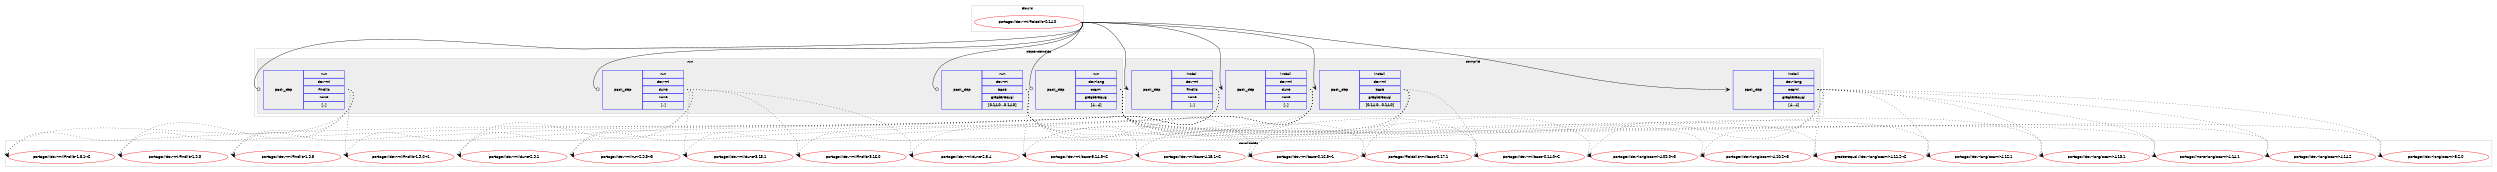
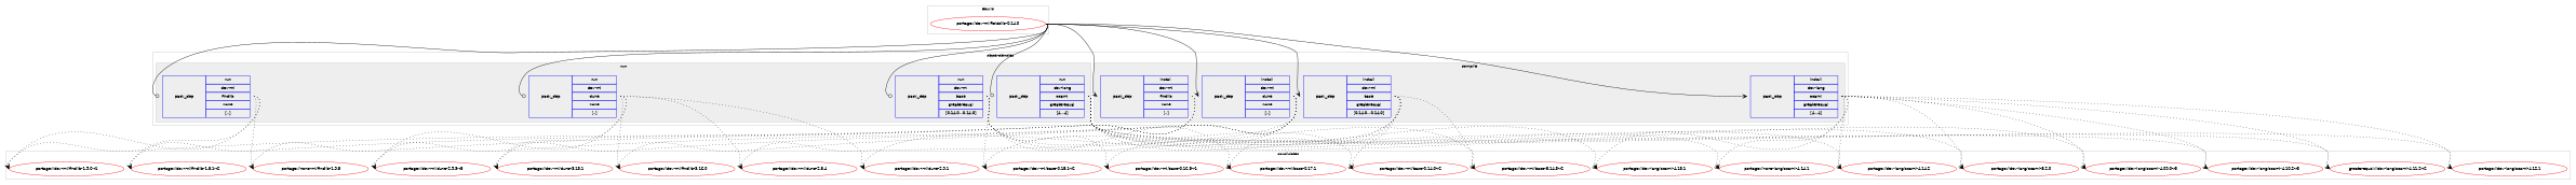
  digraph {
    compound=true
    concentrate=true
    fontname=Helvetica
    fontsize=10
    newrank=true
    rankdir=TB
    ranksep=1.5
    node [color=red fontname=Helvetica fontsize=10]
    edge [arrowhead=vee headport=w style=dotted tailport=e weight=100]
    n1 [label="portage://dev-ml/fieldslib-0.14.0" width=4]
    n2 [color=blue label=<<TABLE BORDER="0" CELLBORDER="1" CELLSPACING="0" CELLPADDING="4" WIDTH="220"><TR><TD ROWSPAN="6" CELLPADDING="30">pack_dep</TD></TR><TR><TD WIDTH="110">install</TD></TR><TR><TD>dev-lang</TD></TR><TR><TD>ocaml</TD></TR><TR><TD>greaterequal</TD></TR><TR><TD>[4,,,4]</TD></TR></TABLE>> shape=none]
    n3 [color=blue label=<<TABLE BORDER="0" CELLBORDER="1" CELLSPACING="0" CELLPADDING="4" WIDTH="220"><TR><TD ROWSPAN="6" CELLPADDING="30">pack_dep</TD></TR><TR><TD WIDTH="110">install</TD></TR><TR><TD>dev-ml</TD></TR><TR><TD>base</TD></TR><TR><TD>greaterequal</TD></TR><TR><TD>[0.14.0,,,0.14.0]</TD></TR></TABLE>> shape=none]
    n4 [color=blue label=<<TABLE BORDER="0" CELLBORDER="1" CELLSPACING="0" CELLPADDING="4" WIDTH="220"><TR><TD ROWSPAN="6" CELLPADDING="30">pack_dep</TD></TR><TR><TD WIDTH="110">install</TD></TR><TR><TD>dev-ml</TD></TR><TR><TD>dune</TD></TR><TR><TD>none</TD></TR><TR><TD>[,,]</TD></TR></TABLE>> shape=none]
    n5 [color=blue label=<<TABLE BORDER="0" CELLBORDER="1" CELLSPACING="0" CELLPADDING="4" WIDTH="220"><TR><TD ROWSPAN="6" CELLPADDING="30">pack_dep</TD></TR><TR><TD WIDTH="110">install</TD></TR><TR><TD>dev-ml</TD></TR><TR><TD>findlib</TD></TR><TR><TD>none</TD></TR><TR><TD>[,,]</TD></TR></TABLE>> shape=none]
    n6 [color=blue label=<<TABLE BORDER="0" CELLBORDER="1" CELLSPACING="0" CELLPADDING="4" WIDTH="220"><TR><TD ROWSPAN="6" CELLPADDING="30">pack_dep</TD></TR><TR><TD WIDTH="110">run</TD></TR><TR><TD>dev-lang</TD></TR><TR><TD>ocaml</TD></TR><TR><TD>greaterequal</TD></TR><TR><TD>[4,,,4]</TD></TR></TABLE>> shape=none]
    n7 [color=blue label=<<TABLE BORDER="0" CELLBORDER="1" CELLSPACING="0" CELLPADDING="4" WIDTH="220"><TR><TD ROWSPAN="6" CELLPADDING="30">pack_dep</TD></TR><TR><TD WIDTH="110">run</TD></TR><TR><TD>dev-ml</TD></TR><TR><TD>base</TD></TR><TR><TD>greaterequal</TD></TR><TR><TD>[0.14.0,,,0.14.0]</TD></TR></TABLE>> shape=none]
    n8 [color=blue label=<<TABLE BORDER="0" CELLBORDER="1" CELLSPACING="0" CELLPADDING="4" WIDTH="220"><TR><TD ROWSPAN="6" CELLPADDING="30">pack_dep</TD></TR><TR><TD WIDTH="110">run</TD></TR><TR><TD>dev-ml</TD></TR><TR><TD>dune</TD></TR><TR><TD>none</TD></TR><TR><TD>[,,]</TD></TR></TABLE>> shape=none]
    n9 [color=blue label=<<TABLE BORDER="0" CELLBORDER="1" CELLSPACING="0" CELLPADDING="4" WIDTH="220"><TR><TD ROWSPAN="6" CELLPADDING="30">pack_dep</TD></TR><TR><TD WIDTH="110">run</TD></TR><TR><TD>dev-ml</TD></TR><TR><TD>findlib</TD></TR><TR><TD>none</TD></TR><TR><TD>[,,]</TD></TR></TABLE>> shape=none]
    n10 [label="portage://dev-lang/ocaml-5.2.0" width=4]
    n11 [label="portage://dev-lang/ocaml-4.14.2" width=4]
    n12 [label="portage://none-lang/ocaml-4.14.1" width=4]
    n13 [label="portage://dev-lang/ocaml-4.13.1" width=4]
    n14 [label="portage://dev-lang/ocaml-4.12.1" width=4]
    n15 [label="greaterequal://dev-lang/ocaml-4.11.2-r2" width=4]
    n16 [label="portage://dev-lang/ocaml-4.10.2-r3" width=4]
    n17 [label="portage://dev-lang/ocaml-4.09.0-r3" width=4]
-   n18 [label="portage://fieldslib-ml/base-0.17.1" width=4]
+   n18 [label="portage://dev-ml/base-0.17.1" width=4]
    n19 [label="portage://dev-ml/base-0.16.3-r1" width=4]
-   n20 [label="portage://dev-ml/base-4.15.1-r2" width=4]
+   n20 [label="portage://dev-ml/base-0.15.1-r2" width=4]
    n21 [label="portage://dev-ml/base-5.14.3-r2" width=4]
    n22 [label="portage://dev-ml/base-0.14.0-r2" width=4]
    n23 [label="portage://dev-ml/findlib-3.16.0" width=4]
    n24 [label="portage://dev-ml/dune-3.13.1" width=4]
-   n25 [label="portage://dev-ml/run-2.9.3-r3" width=4]
+   n25 [label="portage://dev-ml/dune-2.9.3-r3" width=4]
    n26 [label="portage://dev-ml/dune-2.9.1" width=4]
    n27 [label="portage://dev-ml/dune-2.8.4" width=4]
    n28 [label="portage://dev-ml/findlib-1.9.6-r1" width=4]
-   n29 [label="portage://dev-ml/findlib-1.9.5" width=4]
-   n30 [label="portage://dev-ml/findlib-1.9.3" width=4]
+   n29 [label="portage://none-ml/findlib-1.9.5" width=4]
    n31 [label="portage://dev-ml/findlib-1.8.1-r2" width=4]
    subgraph cluster_1 {
      color=gray
      label=<<i>ebuild</i>>
      n1
    }
    subgraph cluster_2 {
      color=gray
      label=<<i>dependencies</i>>
      subgraph cluster_3 {
        color=gray
        fillcolor="#eeeeee"
        label=<<i>compile</i>>
        style=filled
        subgraph sub_4 {
          color=gray
          fillcolor="#eeeeee"
          label=<<i>compile</i>>
          style=filled
          n2
        }
        subgraph sub_5 {
          color=gray
          fillcolor="#eeeeee"
          label=<<i>compile</i>>
          style=filled
          n3
        }
        subgraph sub_6 {
          color=gray
          fillcolor="#eeeeee"
          label=<<i>compile</i>>
          style=filled
          n4
        }
        subgraph sub_7 {
          color=gray
          fillcolor="#eeeeee"
          label=<<i>compile</i>>
          style=filled
          n5
        }
      }
      subgraph cluster_8 {
        color=gray
        fillcolor="#eeeeee"
        label=<<i>compile and run</i>>
        style=filled
      }
      subgraph cluster_9 {
        color=gray
        fillcolor="#eeeeee"
        label=<<i>run</i>>
        style=filled
        subgraph sub_10 {
          color=gray
          fillcolor="#eeeeee"
          label=<<i>run</i>>
          style=filled
          n6
        }
        subgraph sub_11 {
          color=gray
          fillcolor="#eeeeee"
          label=<<i>run</i>>
          style=filled
          n7
        }
        subgraph sub_12 {
          color=gray
          fillcolor="#eeeeee"
          label=<<i>run</i>>
          style=filled
          n8
        }
        subgraph sub_13 {
          color=gray
          fillcolor="#eeeeee"
          label=<<i>run</i>>
          style=filled
          n9
        }
      }
    }
    subgraph cluster_14 {
      color=gray
      label=<<i>candidates</i>>
      rank=same
      subgraph sub_15 {
        color=black
        label=<<i>candidates</i>>
        nodesep=1
        rank=same
        n10
        n11
        n12
        n13
        n14
        n15
        n16
        n17
      }
      subgraph sub_16 {
        color=black
        label=<<i>candidates</i>>
        nodesep=1
        rank=same
        n18
        n19
        n20
        n21
        n22
      }
      subgraph sub_17 {
        color=black
        label=<<i>candidates</i>>
        nodesep=1
        rank=same
        n23
        n24
        n25
        n26
        n27
      }
      subgraph sub_18 {
        color=black
        label=<<i>candidates</i>>
        nodesep=1
        rank=same
        n28
        n29
-       n30
        n31
      }
      subgraph sub_19 {
        color=black
        label=<<i>candidates</i>>
        nodesep=1
        rank=same
        n10
        n11
        n12
        n13
        n14
        n15
        n16
        n17
      }
      subgraph sub_20 {
        color=black
        label=<<i>candidates</i>>
        nodesep=1
        rank=same
        n18
        n19
        n20
        n21
        n22
      }
      subgraph sub_21 {
        color=black
        label=<<i>candidates</i>>
        nodesep=1
        rank=same
        n23
        n24
        n25
        n26
        n27
      }
      subgraph sub_22 {
        color=black
        label=<<i>candidates</i>>
        nodesep=1
        rank=same
        n28
        n29
-       n30
        n31
      }
    }
    n1 -> n2 [style=solid weight=20]
    n1 -> n3 [style=solid weight=20]
    n1 -> n4 [style=solid weight=20]
    n1 -> n5 [style=solid weight=20]
    n1 -> n6 [arrowhead=odot style=solid weight=20]
    n1 -> n7 [arrowhead=odot style=solid weight=20]
    n1 -> n8 [arrowhead=odot style=solid weight=20]
    n1 -> n9 [arrowhead=odot style=solid weight=20]
    n2 -> n10
    n2 -> n11
    n2 -> n12
    n2 -> n13
    n2 -> n14
    n2 -> n15
    n2 -> n16
    n2 -> n17
    n3 -> n18
    n3 -> n19
    n3 -> n20
    n3 -> n21
    n3 -> n22
    n4 -> n23
    n4 -> n24
    n4 -> n25
    n4 -> n26
    n4 -> n27
    n5 -> n28
    n5 -> n29
-   n5 -> n30
    n5 -> n31
    n6 -> n10
    n6 -> n11
    n6 -> n12
    n6 -> n13
    n6 -> n14
    n6 -> n15
    n6 -> n16
    n6 -> n17
    n7 -> n18
    n7 -> n19
    n7 -> n20
    n7 -> n21
    n7 -> n22
    n8 -> n23
    n8 -> n24
    n8 -> n25
    n8 -> n26
    n8 -> n27
    n9 -> n28
    n9 -> n29
-   n9 -> n30
    n9 -> n31
  }
